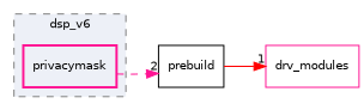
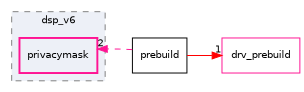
  digraph {
    compound=true
    rankdir=LR
    node [color=deeppink fillcolor="#edf0f7" fontname=Helvetica fontsize=10 shape=box]
    edge [fontname=Helvetica fontsize=10 labeldistance=1.5 labelfontname=Helvetica labelfontsize=10]
    n1 [label=privacymask style="filled,bold,"]
    n2 [color=black label=prebuild]
-   n3 [label=drv_modules]
+   n3 [label=drv_prebuild]
    subgraph cluster_1 {
      bgcolor="#edf0f7"
      fontname=Helvetica
      fontsize=10
      label=dsp_v6
      pencolor=grey50
      style="filled,dashed,"
      n1
    }
-   n1 -> n2 [color=deeppink headlabel=2 style=dashed]
+   n2 -> n1 [color=deeppink headlabel=2 style=dashed]
    n2 -> n3 [color=red headlabel=1 style=solid]
  }
